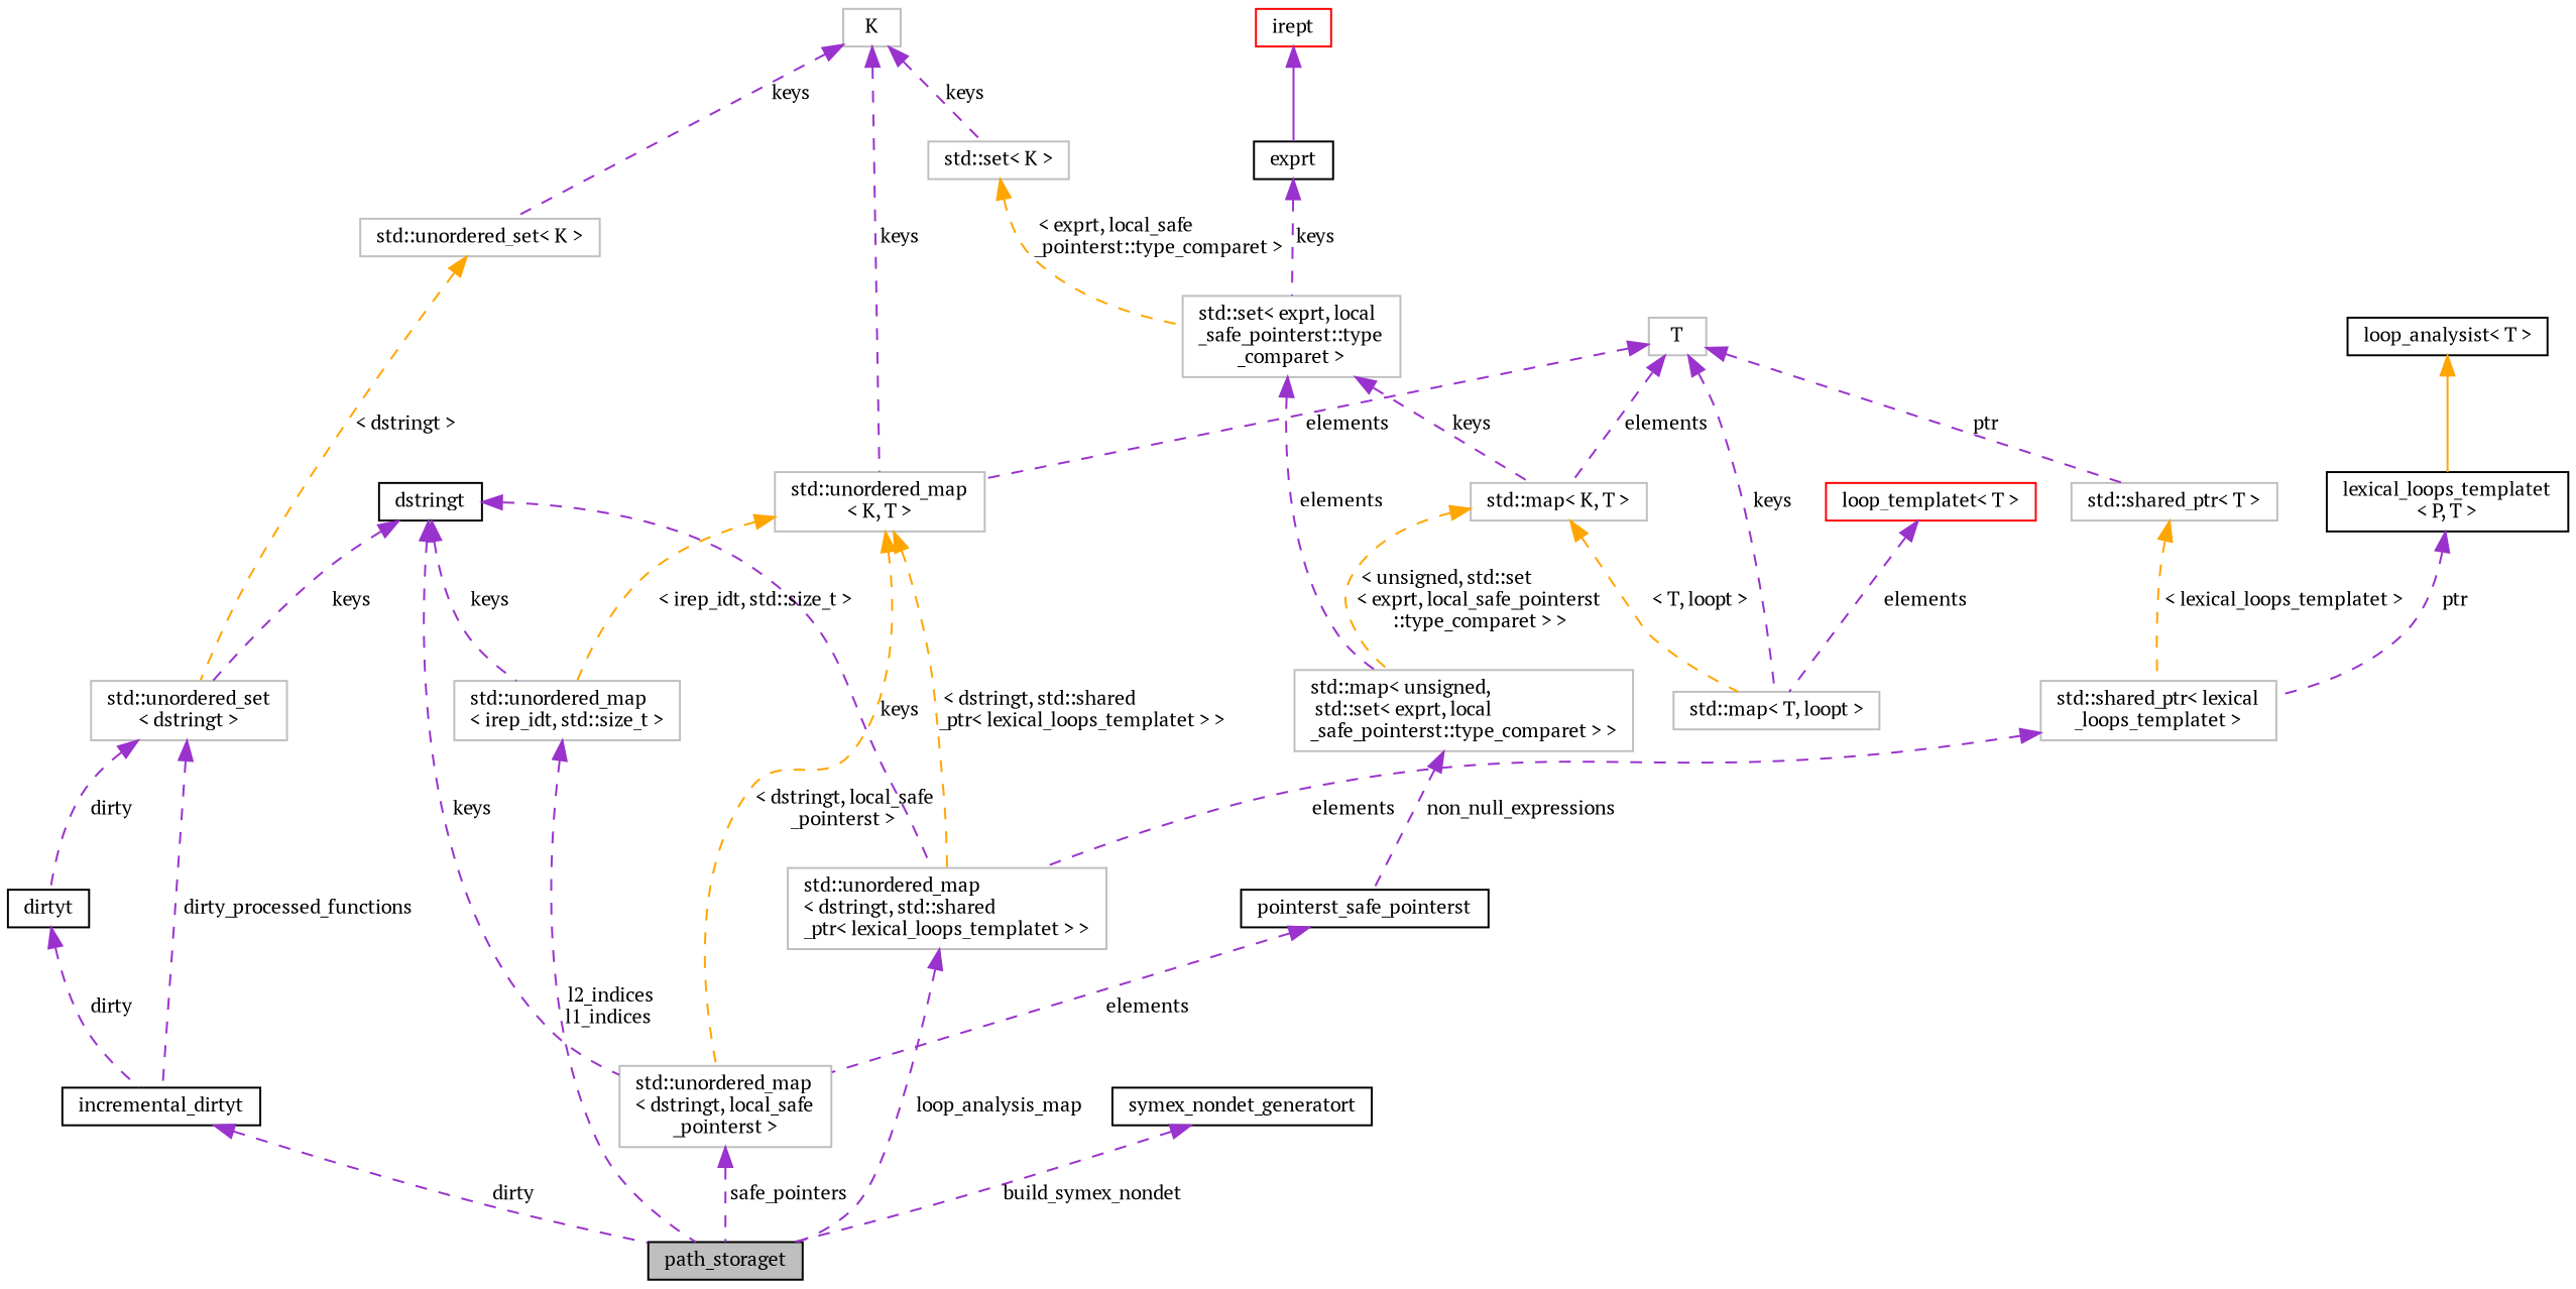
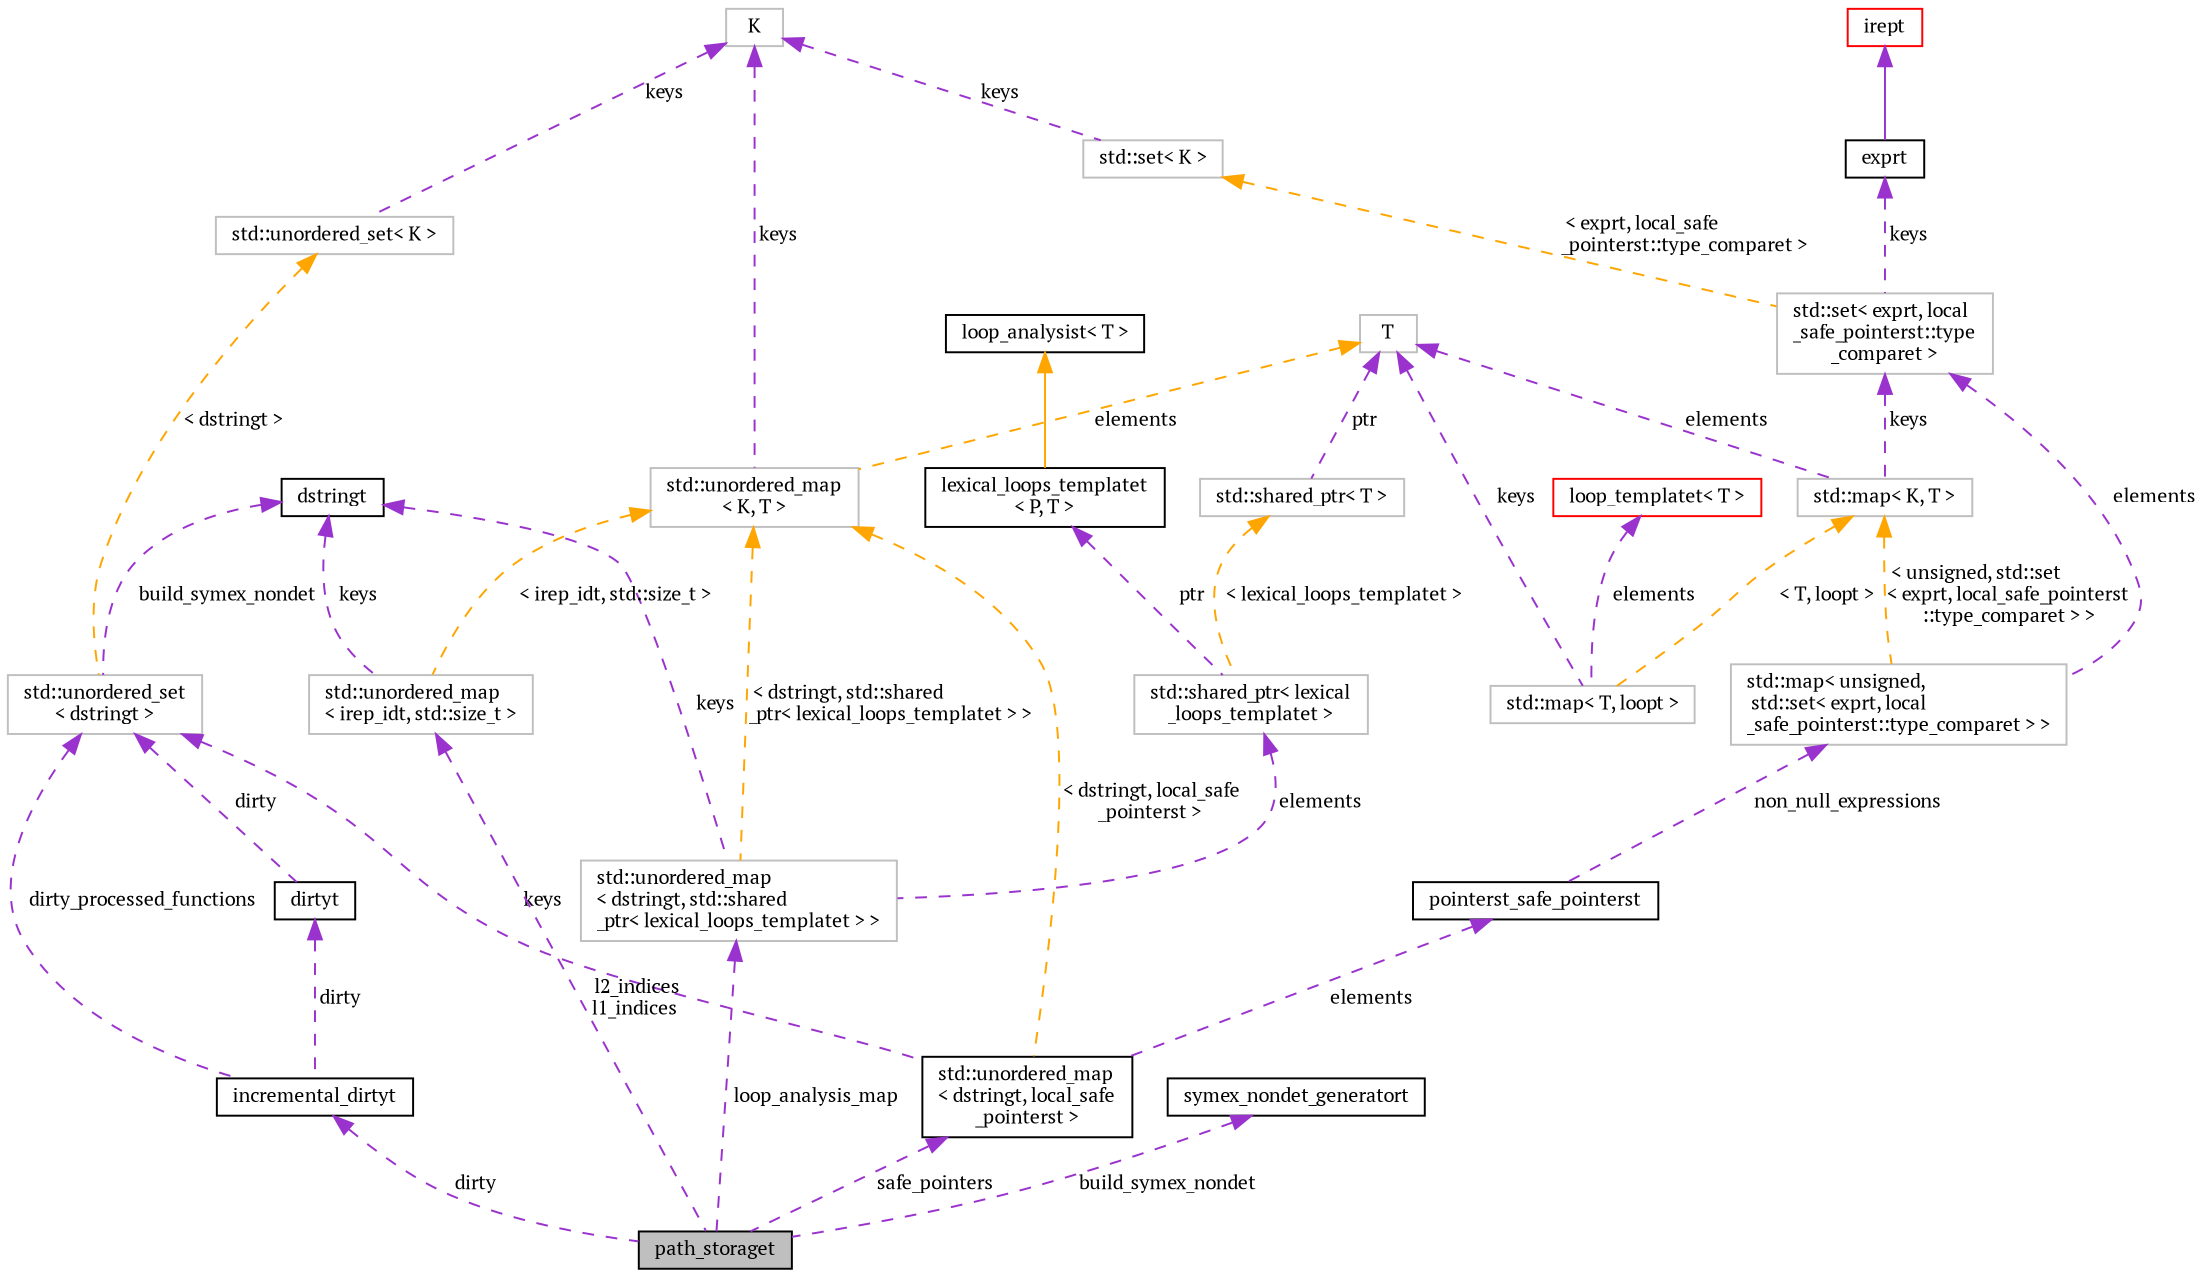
  digraph {
    fontname="PT Serif"
    rankdir=TB
    node [color=grey75 fontname="PT Serif" fontsize=10 shape=record]
    edge [color=darkorchid3 dir=back fontname="PT Serif" fontsize=10 labelfontname=Helvetica labelfontsize=10 style=dashed]
    n1 [color=black fillcolor=grey75 fontcolor=black height=0.2 label=path_storaget style=filled width=0.4]
-   n2 [height=0.2 label="std::unordered_map\l\< dstringt, local_safe\l_pointerst \>" width=0.4]
+   n2 [color=black height=0.2 label="std::unordered_map\l\< dstringt, local_safe\l_pointerst \>" width=0.4]
    n3 [color=black height=0.2 label=dstringt width=0.4]
    n4 [height=0.2 label="std::unordered_set\l\< dstringt \>" width=0.4]
    n5 [height=0.2 label="std::unordered_map\l\< dstringt, std::shared\l_ptr\< lexical_loops_templatet \> \>" width=0.4]
    n6 [height=0.2 label="std::unordered_map\l\< irep_idt, std::size_t \>" width=0.4]
    n7 [color=black height=0.2 label=incremental_dirtyt width=0.4]
    n8 [color=black height=0.2 label=dirtyt width=0.4]
    n9 [color=black height=0.2 label=pointerst_safe_pointerst width=0.4]
    n10 [height=0.2 label="std::map\< unsigned,\l std::set\< exprt, local\l_safe_pointerst::type_comparet \> \>" width=0.4]
    n11 [height=0.2 label="std::set\< exprt, local\l_safe_pointerst::type\l_comparet \>" width=0.4]
    n12 [height=0.2 label="std::map\< K, T \>" width=0.4]
    n13 [color=black height=0.2 label=exprt width=0.4]
    n14 [color=red height=0.2 label=irept width=0.4]
    n15 [height=0.2 label="std::set\< K \>" width=0.4]
    n16 [height=0.2 label=K width=0.4]
    n17 [height=0.2 label="std::unordered_map\l\< K, T \>" width=0.4]
    n18 [height=0.2 label="std::unordered_set\< K \>" width=0.4]
    n19 [height=0.2 label="std::map\< T, loopt \>" width=0.4]
    n20 [height=0.2 label=T width=0.4]
    n21 [height=0.2 label="std::shared_ptr\< T \>" width=0.4]
    n22 [height=0.2 label="std::shared_ptr\< lexical\l_loops_templatet \>" width=0.4]
    n23 [color=black height=0.2 label=symex_nondet_generatort width=0.4]
    n24 [color=black height=0.2 label="lexical_loops_templatet\l\< P, T \>" width=0.4]
    n25 [color=black height=0.2 label="loop_analysist\< T \>" width=0.4]
    n26 [color=red height=0.2 label="loop_templatet\< T \>" width=0.4]
    n2 -> n1 [label=" safe_pointers"]
-   n3 -> n2 [label=" keys"]
-   n3 -> n4 [label=" keys"]
+   n4 -> n2 [label=" keys"]
+   n3 -> n4 [label=" build_symex_nondet"]
    n3 -> n5 [label=" keys"]
    n3 -> n6 [label=" keys"]
    n4 -> n7 [label=" dirty_processed_functions"]
    n4 -> n8 [label=" dirty"]
    n5 -> n1 [label=" loop_analysis_map"]
    n6 -> n1 [label=" l2_indices\nl1_indices"]
    n7 -> n1 [label=" dirty"]
    n8 -> n7 [label=" dirty"]
    n9 -> n2 [label=" elements"]
    n10 -> n9 [label=" non_null_expressions"]
    n11 -> n10 [label=" elements"]
    n11 -> n12 [label=" keys"]
    n12 -> n10 [color=orange label=" \< unsigned, std::set\l\< exprt, local_safe_pointerst\l::type_comparet \> \>"]
    n12 -> n19 [color=orange label=" \< T, loopt \>"]
    n13 -> n11 [label=" keys"]
    n14 -> n13 [style=solid]
    n15 -> n11 [color=orange label=" \< exprt, local_safe\l_pointerst::type_comparet \>"]
    n16 -> n15 [label=" keys"]
    n16 -> n17 [label=" keys"]
    n16 -> n18 [label=" keys"]
    n17 -> n2 [color=orange label=" \< dstringt, local_safe\l_pointerst \>"]
    n17 -> n5 [color=orange label=" \< dstringt, std::shared\l_ptr\< lexical_loops_templatet \> \>"]
    n17 -> n6 [color=orange label=" \< irep_idt, std::size_t \>"]
    n18 -> n4 [color=orange label=" \< dstringt \>"]
    n20 -> n12 [label=" elements"]
-   n20 -> n17 [label=" elements"]
+   n20 -> n17 [color=orange label=" elements"]
    n20 -> n19 [label=" keys"]
    n20 -> n21 [label=" ptr"]
    n21 -> n22 [color=orange label=" \< lexical_loops_templatet \>"]
    n22 -> n5 [label=" elements"]
    n23 -> n1 [label=" build_symex_nondet"]
    n24 -> n22 [label=" ptr"]
    n25 -> n24 [color=orange style=solid]
    n26 -> n19 [label=" elements"]
  }
